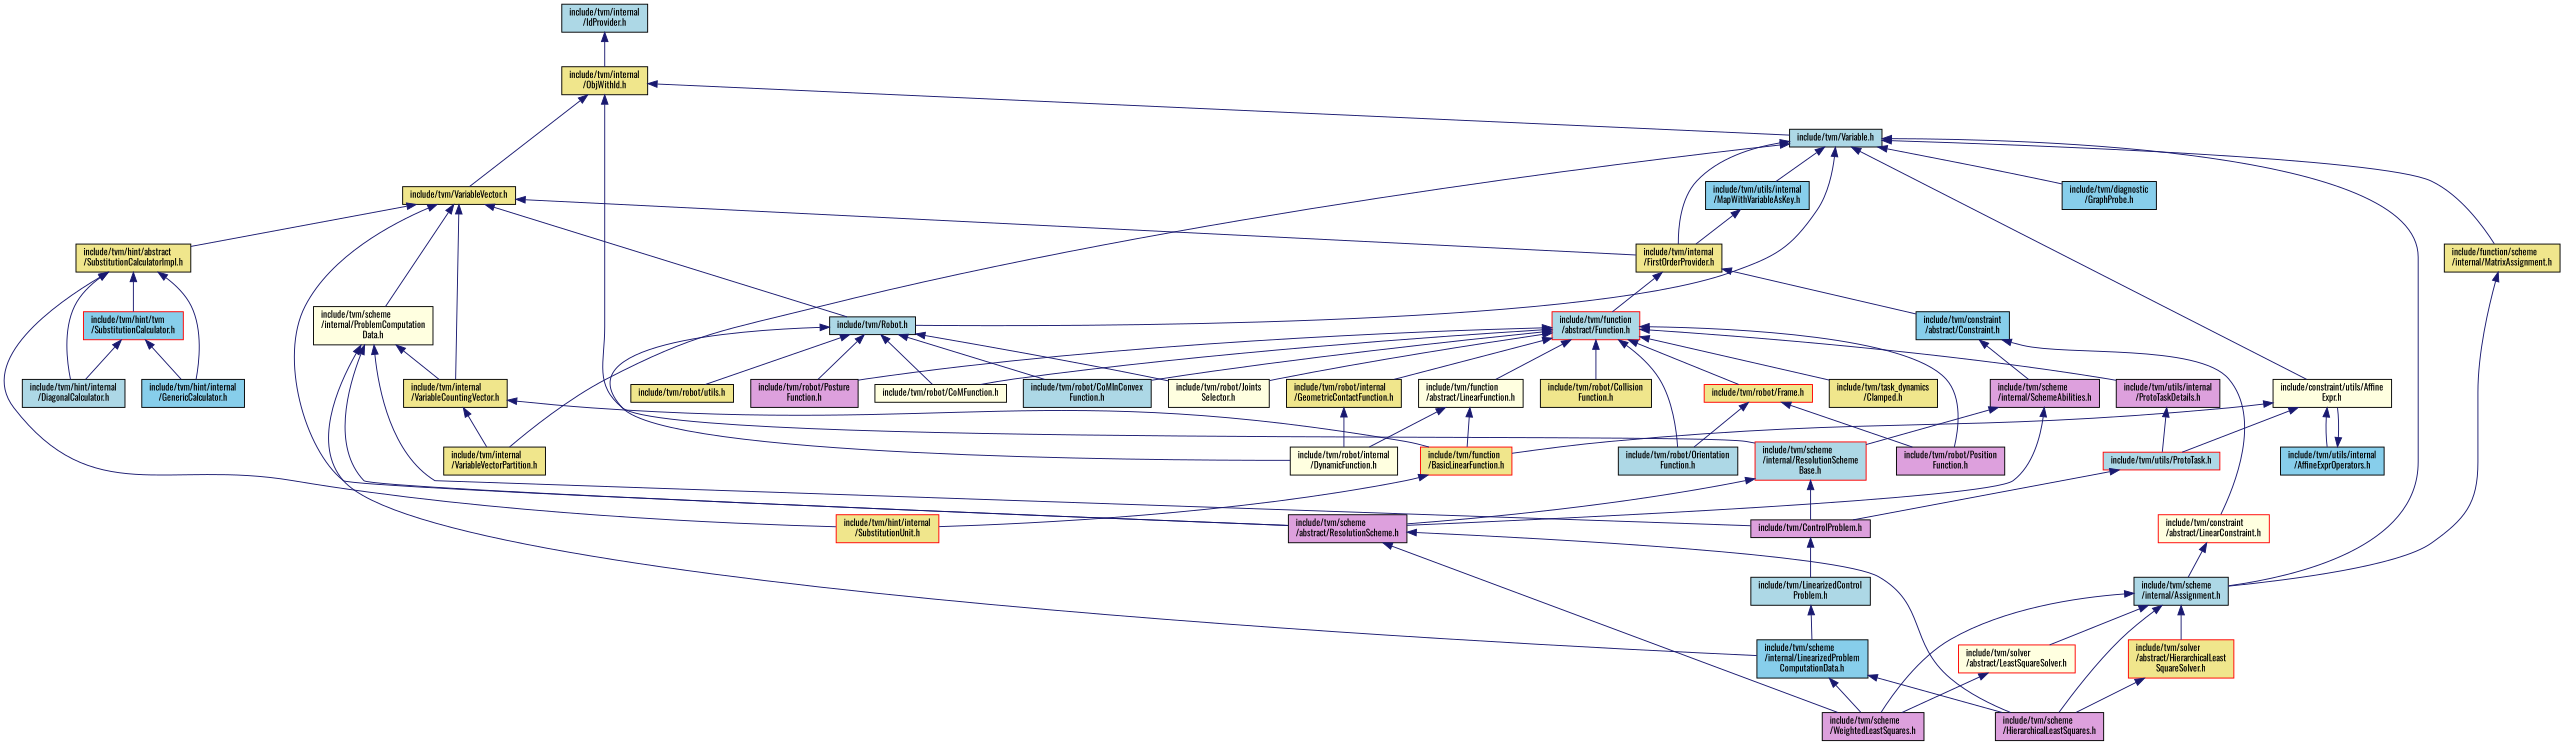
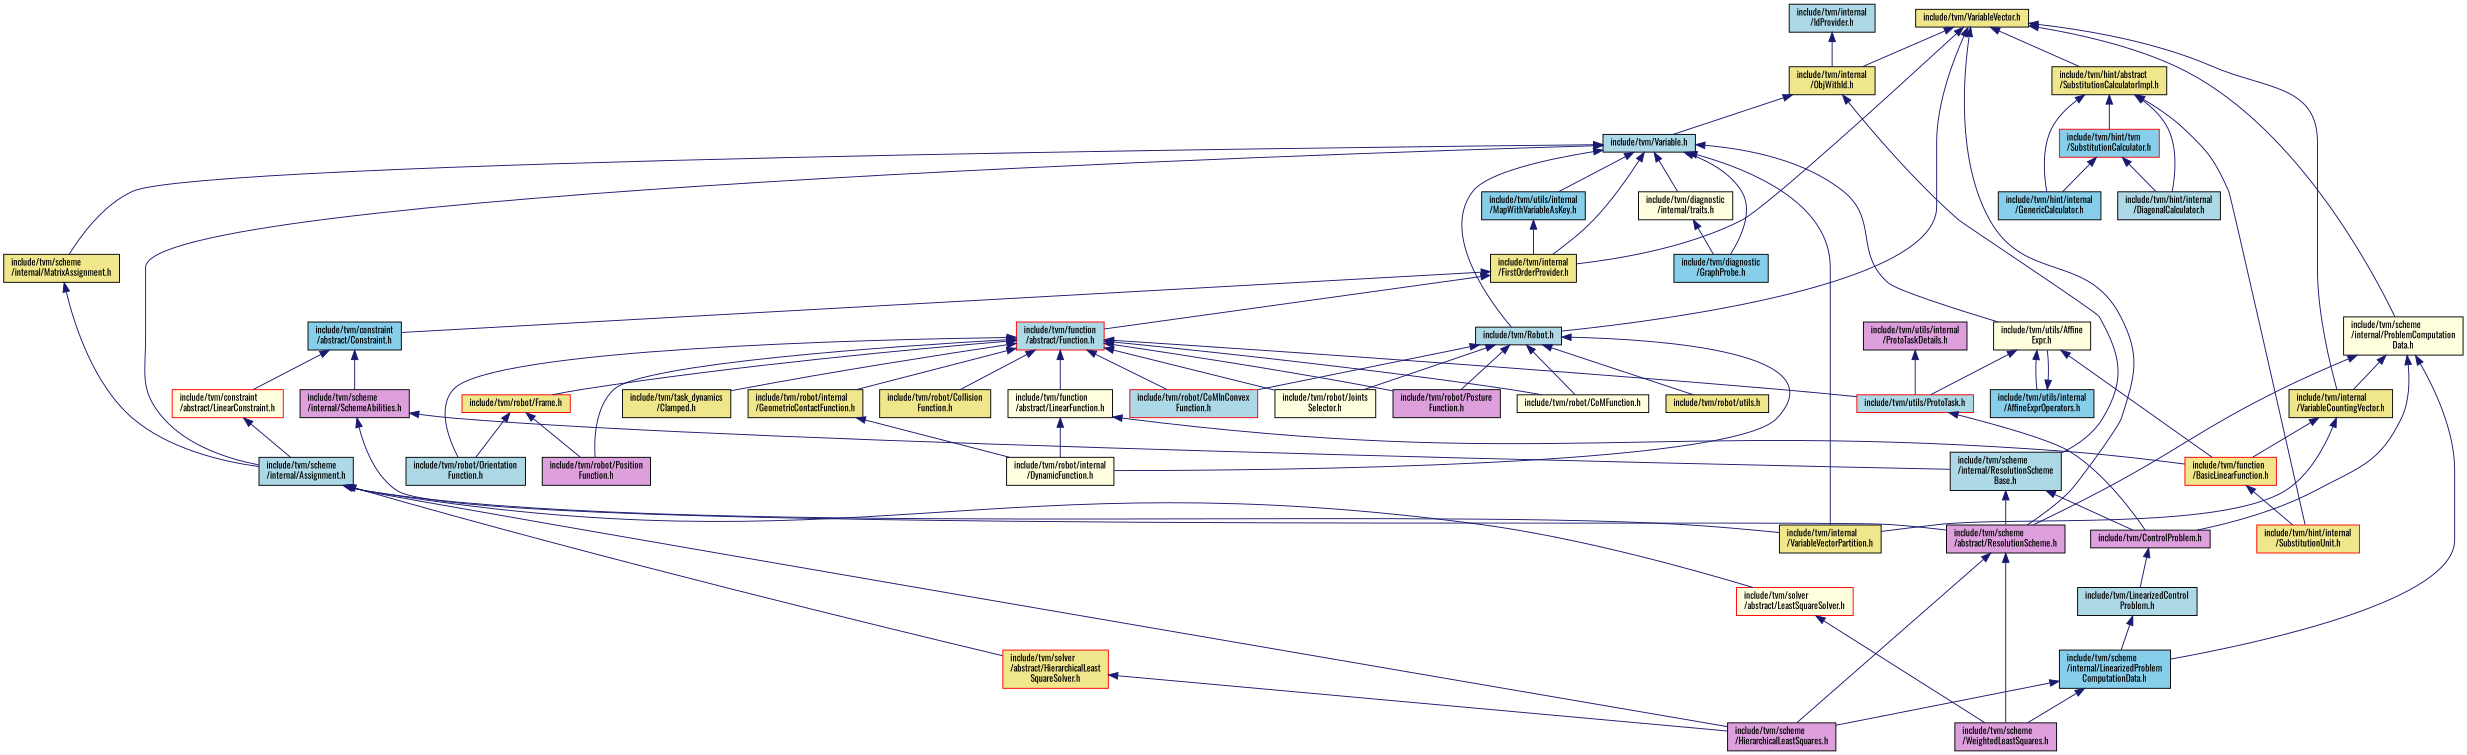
  digraph {
    fontname=Oswald
    node [color=black fillcolor=khaki fontname=Oswald fontsize=10 shape=record style=filled]
    edge [color=midnightblue dir=back fontname=Oswald fontsize=10 labelfontname=Helvetica labelfontsize=10 style=solid]
    n1 [fillcolor=lightblue fontcolor=black height=0.2 label="include/tvm/internal\l/IdProvider.h" width=0.4]
    n2 [height=0.2 label="include/tvm/internal\l/ObjWithId.h" width=0.4]
    n3 [fillcolor=lightblue height=0.2 label="include/tvm/Variable.h" width=0.4]
-   n4 [color=red fillcolor=lightblue height=0.2 label="include/tvm/scheme\l/internal/ResolutionScheme\lBase.h" width=0.4]
+   n4 [fillcolor=lightblue height=0.2 label="include/tvm/scheme\l/internal/ResolutionScheme\lBase.h" width=0.4]
    n5 [height=0.2 label="include/tvm/VariableVector.h" width=0.4]
    n6 [height=0.2 label="include/tvm/internal\l/FirstOrderProvider.h" width=0.4]
    n7 [fillcolor=lightblue height=0.2 label="include/tvm/scheme\l/internal/Assignment.h" width=0.4]
    n8 [fillcolor=skyblue height=0.2 label="include/tvm/utils/internal\l/MapWithVariableAsKey.h" width=0.4]
-   n9 [fillcolor=lightyellow height=0.2 label="include/constraint/utils/Affine\lExpr.h" width=0.4]
+   n9 [fillcolor=lightyellow height=0.2 label="include/tvm/utils/Affine\lExpr.h" width=0.4]
    n10 [fillcolor=skyblue height=0.2 label="include/tvm/diagnostic\l/GraphProbe.h" width=0.4]
+   n11 [fillcolor=lightyellow height=0.2 label="include/tvm/diagnostic\l/internal/traits.h" width=0.4]
    n12 [height=0.2 label="include/tvm/internal\l/VariableVectorPartition.h" width=0.4]
    n13 [fillcolor=lightblue height=0.2 label="include/tvm/Robot.h" width=0.4]
-   n14 [height=0.2 label="include/function/scheme\l/internal/MatrixAssignment.h" width=0.4]
+   n14 [height=0.2 label="include/tvm/scheme\l/internal/MatrixAssignment.h" width=0.4]
    n15 [fillcolor=plum height=0.2 label="include/tvm/scheme\l/abstract/ResolutionScheme.h" width=0.4]
    n16 [fillcolor=plum height=0.2 label="include/tvm/ControlProblem.h" width=0.4]
    n17 [height=0.2 label="include/tvm/internal\l/VariableCountingVector.h" width=0.4]
    n18 [fillcolor=lightyellow height=0.2 label="include/tvm/scheme\l/internal/ProblemComputation\lData.h" width=0.4]
    n19 [height=0.2 label="include/tvm/hint/abstract\l/SubstitutionCalculatorImpl.h" width=0.4]
    n20 [fillcolor=skyblue height=0.2 label="include/tvm/constraint\l/abstract/Constraint.h" width=0.4]
    n21 [color=red fillcolor=lightblue height=0.2 label="include/tvm/function\l/abstract/Function.h" width=0.4]
    n22 [fillcolor=plum height=0.2 label="include/tvm/scheme\l/HierarchicalLeastSquares.h" width=0.4]
    n23 [color=red height=0.2 label="include/tvm/solver\l/abstract/HierarchicalLeast\lSquareSolver.h" width=0.4]
    n24 [fillcolor=plum height=0.2 label="include/tvm/scheme\l/WeightedLeastSquares.h" width=0.4]
    n25 [color=red fillcolor=lightyellow height=0.2 label="include/tvm/solver\l/abstract/LeastSquareSolver.h" width=0.4]
    n26 [color=red height=0.2 label="include/tvm/function\l/BasicLinearFunction.h" width=0.4]
    n27 [color=red fillcolor=lightblue height=0.2 label="include/tvm/utils/ProtoTask.h" width=0.4]
    n28 [fillcolor=skyblue height=0.2 label="include/tvm/utils/internal\l/AffineExprOperators.h" width=0.4]
    n29 [fillcolor=lightyellow height=0.2 label="include/tvm/robot/CoMFunction.h" width=0.4]
-   n30 [fillcolor=lightblue height=0.2 label="include/tvm/robot/CoMInConvex\lFunction.h" width=0.4]
+   n30 [color=red fillcolor=lightblue height=0.2 label="include/tvm/robot/CoMInConvex\lFunction.h" width=0.4]
    n31 [fillcolor=lightyellow height=0.2 label="include/tvm/robot/Joints\lSelector.h" width=0.4]
    n32 [fillcolor=plum height=0.2 label="include/tvm/robot/Posture\lFunction.h" width=0.4]
    n33 [fillcolor=lightyellow height=0.2 label="include/tvm/robot/internal\l/DynamicFunction.h" width=0.4]
    n34 [height=0.2 label="include/tvm/robot/utils.h" width=0.4]
    n35 [color=red fillcolor=lightyellow height=0.2 label="include/tvm/constraint\l/abstract/LinearConstraint.h" width=0.4]
    n36 [fillcolor=plum height=0.2 label="include/tvm/scheme\l/internal/SchemeAbilities.h" width=0.4]
    n37 [fillcolor=lightyellow height=0.2 label="include/tvm/function\l/abstract/LinearFunction.h" width=0.4]
    n38 [fillcolor=plum height=0.2 label="include/tvm/utils/internal\l/ProtoTaskDetails.h" width=0.4]
    n39 [height=0.2 label="include/tvm/robot/Collision\lFunction.h" width=0.4]
    n40 [color=red height=0.2 label="include/tvm/robot/Frame.h" width=0.4]
    n41 [fillcolor=lightblue height=0.2 label="include/tvm/robot/Orientation\lFunction.h" width=0.4]
    n42 [fillcolor=plum height=0.2 label="include/tvm/robot/Position\lFunction.h" width=0.4]
    n43 [height=0.2 label="include/tvm/robot/internal\l/GeometricContactFunction.h" width=0.4]
    n44 [height=0.2 label="include/tvm/task_dynamics\l/Clamped.h" width=0.4]
    n45 [fillcolor=lightblue height=0.2 label="include/tvm/LinearizedControl\lProblem.h" width=0.4]
    n46 [fillcolor=skyblue height=0.2 label="include/tvm/scheme\l/internal/LinearizedProblem\lComputationData.h" width=0.4]
    n47 [color=red height=0.2 label="include/tvm/hint/internal\l/SubstitutionUnit.h" width=0.4]
    n48 [color=red fillcolor=skyblue height=0.2 label="include/tvm/hint/tvm\l/SubstitutionCalculator.h" width=0.4]
    n49 [fillcolor=lightblue height=0.2 label="include/tvm/hint/internal\l/DiagonalCalculator.h" width=0.4]
    n50 [fillcolor=skyblue height=0.2 label="include/tvm/hint/internal\l/GenericCalculator.h" width=0.4]
    n1 -> n2
    n2 -> n3
    n2 -> n4
-   n2 -> n5
+   n5 -> n2
    n3 -> n6
    n3 -> n7
    n3 -> n8
    n3 -> n9
    n3 -> n10
+   n3 -> n11
    n3 -> n12
    n3 -> n13
    n3 -> n14
    n4 -> n15
    n4 -> n16
    n5 -> n6
    n5 -> n13
    n5 -> n15
    n5 -> n17
    n5 -> n18
    n5 -> n19
    n6 -> n20
    n6 -> n21
    n7 -> n22
    n7 -> n23
-   n7 -> n24
+   n7 -> n12
    n7 -> n25
    n8 -> n6
    n9 -> n26
    n9 -> n27
    n9 -> n28
+   n11 -> n10
    n13 -> n29
    n13 -> n30
    n13 -> n31
    n13 -> n32
    n13 -> n33
    n13 -> n34
    n14 -> n7
    n15 -> n22
    n15 -> n24
    n16 -> n45
    n17 -> n12
    n17 -> n26
    n18 -> n15
    n18 -> n16
    n18 -> n17
    n18 -> n46
    n19 -> n47
    n19 -> n48
    n19 -> n49
    n19 -> n50
    n20 -> n35
    n20 -> n36
    n21 -> n29
    n21 -> n30
    n21 -> n31
    n21 -> n32
    n21 -> n37
-   n21 -> n38
+   n21 -> n27
    n21 -> n39
    n21 -> n40
    n21 -> n41
    n21 -> n42
    n21 -> n43
    n21 -> n44
    n23 -> n22
    n25 -> n24
    n26 -> n47
    n27 -> n16
    n28 -> n9
    n35 -> n7
    n36 -> n4
    n36 -> n15
    n37 -> n26
    n37 -> n33
    n38 -> n27
    n40 -> n41
    n40 -> n42
    n43 -> n33
    n45 -> n46
    n46 -> n22
    n46 -> n24
    n48 -> n49
    n48 -> n50
  }
